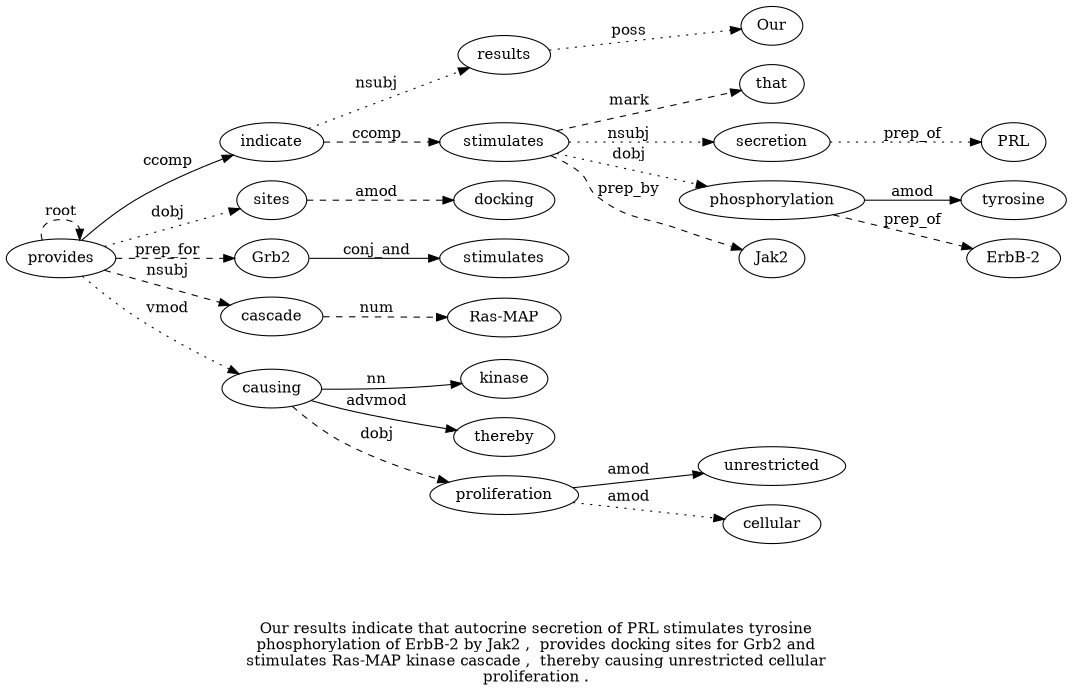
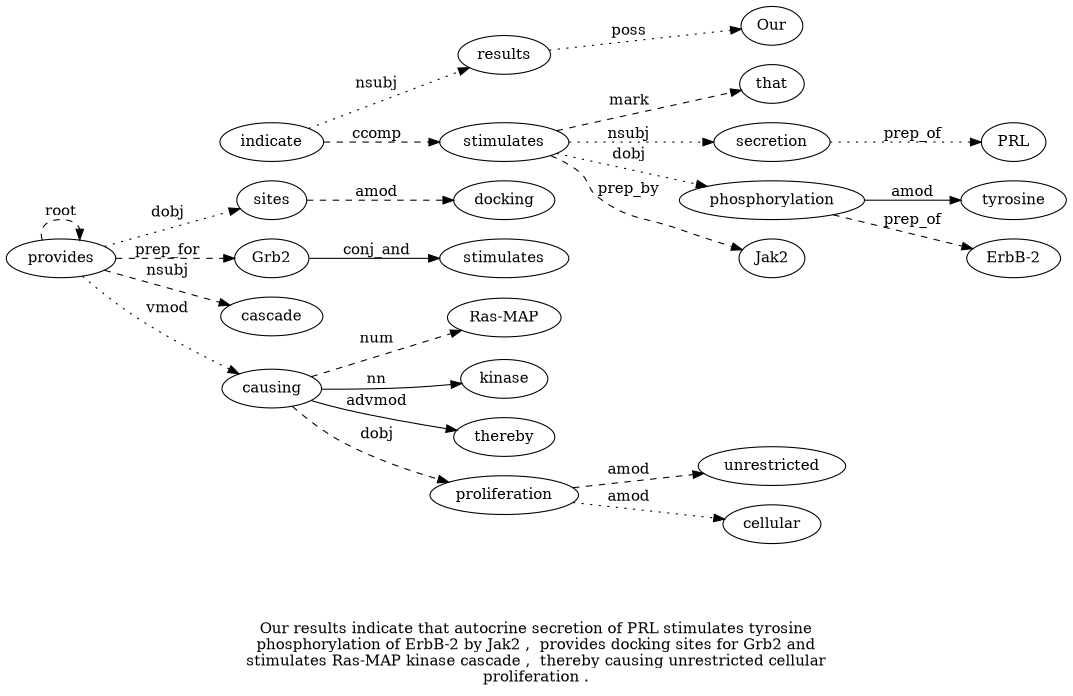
  digraph {
    label="Our results indicate that autocrine secretion of PRL stimulates tyrosine\nphosphorylation of ErbB-2 by Jak2 ,  provides docking sites for Grb2 and\nstimulates Ras-MAP kinase cascade ,  thereby causing unrestricted cellular\nproliferation ."
    rankdir=LR
    node [fillcolor=white style=filled]
    edge [style=dashed]
    n1 [label=results]
    n2 [label=Our]
    n3 [label=indicate]
    n4 [label=stimulates]
    n5 [label=that]
    n6 [label=secretion]
    n7 [label=phosphorylation]
    n8 [label=Jak2]
    n9 [label=provides]
    n10 [label=sites]
    n11 [label=Grb2]
    n12 [label=cascade]
    n13 [label=causing]
    n14 [label=docking]
    n15 [label=stimulates]
    n16 [label="Ras-MAP"]
    n17 [label=kinase]
    n18 [label=thereby]
    n19 [label=proliferation]
    n20 [label=PRL]
    n21 [label=tyrosine]
    n22 [label="ErbB-2"]
    n23 [label=unrestricted]
    n24 [label=cellular]
    n1 -> n2 [label=poss style=dotted]
    n3 -> n1 [label=nsubj style=dotted]
    n3 -> n4 [label=ccomp]
    n4 -> n5 [label=mark]
    n4 -> n6 [label=nsubj style=dotted]
    n4 -> n7 [label=dobj style=dotted]
    n4 -> n8 [label=prep_by]
    n6 -> n20 [label=prep_of style=dotted]
    n7 -> n21 [label=amod style=solid]
    n7 -> n22 [label=prep_of]
-   n9 -> n3 [label=ccomp style=solid]
    n9 -> n9 [label=root]
    n9 -> n10 [label=dobj style=dotted]
    n9 -> n11 [label=prep_for]
    n9 -> n12 [label=nsubj]
    n9 -> n13 [label=vmod style=dotted]
    n10 -> n14 [label=amod]
    n11 -> n15 [label=conj_and style=solid]
-   n12 -> n16 [label=num]
+   n13 -> n16 [label=num]
    n13 -> n17 [label=nn style=solid]
    n13 -> n18 [label=advmod style=solid]
    n13 -> n19 [label=dobj]
-   n19 -> n23 [label=amod style=solid]
+   n19 -> n23 [label=amod]
    n19 -> n24 [label=amod style=dotted]
  }
